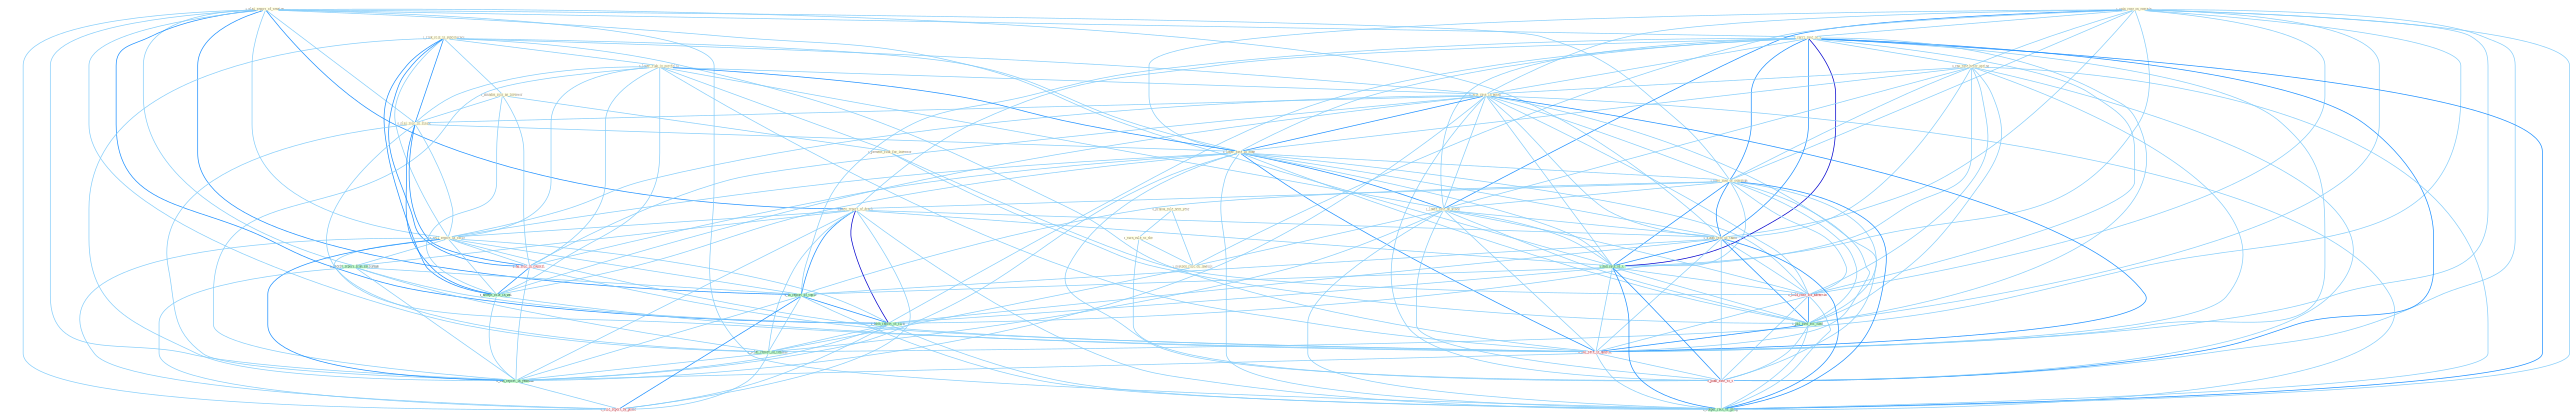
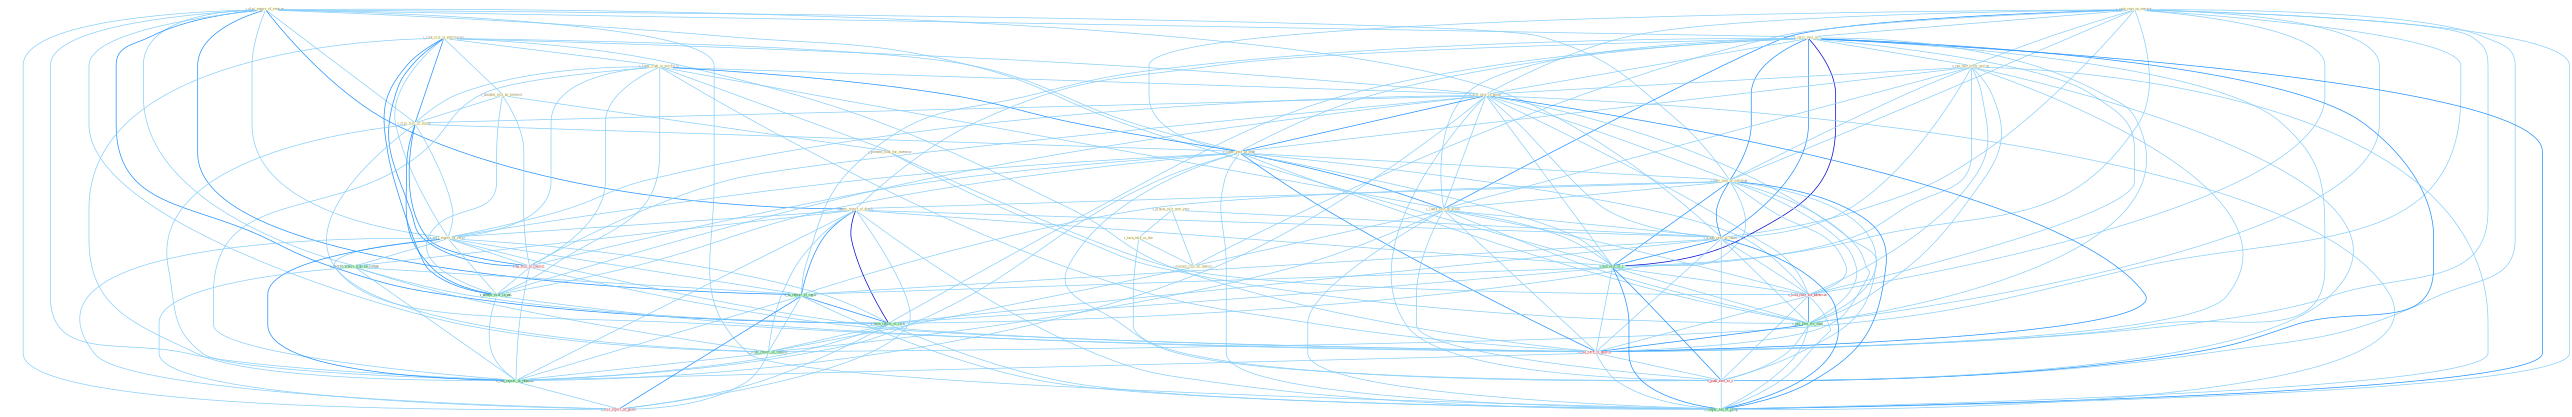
  graph {
    fontname="Courier Prime"
    node [color="#ffffe0" fixedsize=true fontcolor="#8b7d6b" fontname="Courier Prime" fontsize=4 shape=polygon style=filled]
    edge [color="#87cefa" fontname="Courier Prime" w=1]
    "1_plai_report_of_tension " [height=.06 width=.5]
    n2 [height=.06 label="1_risk_role_in_subcontract" width=.5]
    "1_rais_rate_on_contain " [height=.06 width=.5]
    "1_abandon_role_as_investor " [height=.06 width=.5]
    "1_carri_rate_of_% " [height=.06 width=.5]
    "0_eas_rate_befor_spring " [height=.06 width=.5]
    "0_lower_risk_in_portfolio " [height=.06 width=.5]
    "0_jolt_rate_in_month " [height=.06 width=.5]
    "0_propos_rule_next_year " [height=.06 width=.5]
    "0_plai_role_in_financ " [height=.06 width=.5]
    "0_lower_rate_in_come " [height=.06 width=.5]
    "1_have_rate_of_othernum " [height=.06 width=.5]
    "1_been_report_of_death " [height=.06 width=.5]
    "0_turn_rule_to_the " [height=.06 width=.5]
    "1_present_risk_for_investor " [height=.06 width=.5]
    "0_tell_report_in_offic " [height=.06 width=.5]
    "1_lower_rate_on_stock " [height=.06 width=.5]
    "1_slash_rate_of_taxat " [height=.06 width=.5]
    "1_postpon_rule_on_lawsuit " [height=.06 width=.5]
    "1_ha_role_in_countri " [color="#fff0f5" fontcolor="#b22222" height=.06 width=.5]
    "0_hold_rate_for_advertis " [color="#fff0f5" fontcolor="#b22222" height=.06 width=.5]
    "0_pai_rate_in_quarter " [color="#fff0f5" fontcolor="#b22222" height=.06 width=.5]
    "0_push_rate_to_% " [color="#fff0f5" fontcolor="#b22222" height=.06 width=.5]
    "0_file_report_by_phone " [color="#fff0f5" fontcolor="#b22222" height=.06 width=.5]
    "1_had_rate_of_% " [color="#BDFCC9" fontcolor="#2f4f4f" height=.06 width=.5]
    "1_receiv_report_from_entitynam " [color="#BDFCC9" fontcolor="#2f4f4f" height=.06 width=.5]
    "1_is_report_of_topic " [color="#BDFCC9" fontcolor="#2f4f4f" height=.06 width=.5]
    "1_been_report_of_firm " [color="#BDFCC9" fontcolor="#2f4f4f" height=.06 width=.5]
    "1_relai_report_on_tendenc " [color="#BDFCC9" fontcolor="#2f4f4f" height=.06 width=.5]
    "0_ran_report_in_yearnum " [color="#BDFCC9" fontcolor="#2f4f4f" height=.06 width=.5]
-   "1_compar_rate_of_group " [color="#BDFCC9" fontcolor="#2f4f4f" height=.06 width=.5]
+   "1_compar_rate_of_group " [color="#BDFCC9" fontcolor="#2f4f4f" height=.06 width=.5 label="1_compar_ran_of_group"]
    "0_accept_role_in_wai " [color="#BDFCC9" fontcolor="#2f4f4f" height=.06 width=.5]
    "1_pai_rate_for_fund " [color="#BDFCC9" fontcolor="#2f4f4f" height=.06 width=.5]
    subgraph sub_1 {
      "1_plai_report_of_tension "
      n2
      "1_rais_rate_on_contain "
      "1_abandon_role_as_investor "
      "1_carri_rate_of_% "
      "0_eas_rate_befor_spring "
      "0_lower_risk_in_portfolio "
      "0_jolt_rate_in_month "
      "0_propos_rule_next_year "
      "0_plai_role_in_financ "
      "0_lower_rate_in_come "
      "1_have_rate_of_othernum "
      "1_been_report_of_death "
      "0_turn_rule_to_the "
      "1_present_risk_for_investor "
      "0_tell_report_in_offic "
      "1_lower_rate_on_stock "
      "1_slash_rate_of_taxat "
      "1_postpon_rule_on_lawsuit "
    }
    subgraph sub_2 {
      "1_ha_role_in_countri "
      "0_hold_rate_for_advertis "
      "0_pai_rate_in_quarter "
      "0_push_rate_to_% "
      "0_file_report_by_phone "
    }
    "1_plai_report_of_tension " -- "1_carri_rate_of_% "
    "1_plai_report_of_tension " -- "0_plai_role_in_financ "
    "1_plai_report_of_tension " -- "1_have_rate_of_othernum "
    "1_plai_report_of_tension " -- "1_been_report_of_death " [color="#1e90ff" w=2]
    "1_plai_report_of_tension " -- "0_tell_report_in_offic "
    "1_plai_report_of_tension " -- "1_slash_rate_of_taxat "
    "1_plai_report_of_tension " -- "0_file_report_by_phone "
    "1_plai_report_of_tension " -- "1_had_rate_of_% "
    "1_plai_report_of_tension " -- "1_receiv_report_from_entitynam "
    "1_plai_report_of_tension " -- "1_is_report_of_topic " [color="#1e90ff" w=2]
    "1_plai_report_of_tension " -- "1_been_report_of_firm " [color="#1e90ff" w=2]
    "1_plai_report_of_tension " -- "1_relai_report_on_tendenc "
    "1_plai_report_of_tension " -- "0_ran_report_in_yearnum "
    "1_plai_report_of_tension " -- "1_compar_rate_of_group "
    n2 -- "1_abandon_role_as_investor "
    n2 -- "0_lower_risk_in_portfolio "
    n2 -- "0_jolt_rate_in_month "
    n2 -- "0_plai_role_in_financ " [color="#1e90ff" w=2]
    n2 -- "0_lower_rate_in_come "
    n2 -- "0_tell_report_in_offic "
    n2 -- "1_ha_role_in_countri " [color="#1e90ff" w=2]
    n2 -- "0_pai_rate_in_quarter "
    n2 -- "0_ran_report_in_yearnum "
    n2 -- "0_accept_role_in_wai " [color="#1e90ff" w=2]
    "1_rais_rate_on_contain " -- "1_carri_rate_of_% "
    "1_rais_rate_on_contain " -- "0_eas_rate_befor_spring "
    "1_rais_rate_on_contain " -- "0_jolt_rate_in_month "
    "1_rais_rate_on_contain " -- "0_lower_rate_in_come "
    "1_rais_rate_on_contain " -- "1_have_rate_of_othernum "
    "1_rais_rate_on_contain " -- "1_lower_rate_on_stock " [color="#1e90ff" w=2]
    "1_rais_rate_on_contain " -- "1_slash_rate_of_taxat "
    "1_rais_rate_on_contain " -- "1_postpon_rule_on_lawsuit "
    "1_rais_rate_on_contain " -- "0_hold_rate_for_advertis "
    "1_rais_rate_on_contain " -- "0_pai_rate_in_quarter "
    "1_rais_rate_on_contain " -- "0_push_rate_to_% "
    "1_rais_rate_on_contain " -- "1_had_rate_of_% "
    "1_rais_rate_on_contain " -- "1_relai_report_on_tendenc "
    "1_rais_rate_on_contain " -- "1_compar_rate_of_group "
    "1_rais_rate_on_contain " -- "1_pai_rate_for_fund "
    "1_abandon_role_as_investor " -- "0_plai_role_in_financ "
    "1_abandon_role_as_investor " -- "1_present_risk_for_investor "
    "1_abandon_role_as_investor " -- "1_ha_role_in_countri "
    "1_abandon_role_as_investor " -- "0_accept_role_in_wai "
    "1_carri_rate_of_% " -- "0_eas_rate_befor_spring "
    "1_carri_rate_of_% " -- "0_jolt_rate_in_month "
    "1_carri_rate_of_% " -- "0_lower_rate_in_come "
    "1_carri_rate_of_% " -- "1_have_rate_of_othernum " [color="#1e90ff" w=2]
    "1_carri_rate_of_% " -- "1_been_report_of_death "
    "1_carri_rate_of_% " -- "1_lower_rate_on_stock "
    "1_carri_rate_of_% " -- "1_slash_rate_of_taxat " [color="#1e90ff" w=2]
    "1_carri_rate_of_% " -- "0_hold_rate_for_advertis "
    "1_carri_rate_of_% " -- "0_pai_rate_in_quarter "
    "1_carri_rate_of_% " -- "0_push_rate_to_% " [color="#1e90ff" w=2]
    "1_carri_rate_of_% " -- "1_had_rate_of_% " [color="#0000cd" w=3]
    "1_carri_rate_of_% " -- "1_is_report_of_topic "
    "1_carri_rate_of_% " -- "1_been_report_of_firm "
    "1_carri_rate_of_% " -- "1_compar_rate_of_group " [color="#1e90ff" w=2]
    "1_carri_rate_of_% " -- "1_pai_rate_for_fund "
    "0_eas_rate_befor_spring " -- "0_jolt_rate_in_month "
    "0_eas_rate_befor_spring " -- "0_lower_rate_in_come "
    "0_eas_rate_befor_spring " -- "1_have_rate_of_othernum "
    "0_eas_rate_befor_spring " -- "1_lower_rate_on_stock "
    "0_eas_rate_befor_spring " -- "1_slash_rate_of_taxat "
    "0_eas_rate_befor_spring " -- "0_hold_rate_for_advertis "
    "0_eas_rate_befor_spring " -- "0_pai_rate_in_quarter "
    "0_eas_rate_befor_spring " -- "0_push_rate_to_% "
    "0_eas_rate_befor_spring " -- "1_had_rate_of_% "
    "0_eas_rate_befor_spring " -- "1_compar_rate_of_group "
    "0_eas_rate_befor_spring " -- "1_pai_rate_for_fund "
    "0_lower_risk_in_portfolio " -- "0_jolt_rate_in_month "
    "0_lower_risk_in_portfolio " -- "0_plai_role_in_financ "
    "0_lower_risk_in_portfolio " -- "0_lower_rate_in_come " [color="#1e90ff" w=2]
    "0_lower_risk_in_portfolio " -- "1_present_risk_for_investor "
    "0_lower_risk_in_portfolio " -- "0_tell_report_in_offic "
    "0_lower_risk_in_portfolio " -- "1_lower_rate_on_stock "
    "0_lower_risk_in_portfolio " -- "1_ha_role_in_countri "
    "0_lower_risk_in_portfolio " -- "0_pai_rate_in_quarter "
    "0_lower_risk_in_portfolio " -- "0_ran_report_in_yearnum "
    "0_lower_risk_in_portfolio " -- "0_accept_role_in_wai "
    "0_jolt_rate_in_month " -- "0_plai_role_in_financ "
    "0_jolt_rate_in_month " -- "0_lower_rate_in_come " [color="#1e90ff" w=2]
    "0_jolt_rate_in_month " -- "1_have_rate_of_othernum "
    "0_jolt_rate_in_month " -- "0_tell_report_in_offic "
    "0_jolt_rate_in_month " -- "1_lower_rate_on_stock "
    "0_jolt_rate_in_month " -- "1_slash_rate_of_taxat "
    "0_jolt_rate_in_month " -- "1_ha_role_in_countri "
    "0_jolt_rate_in_month " -- "0_hold_rate_for_advertis "
    "0_jolt_rate_in_month " -- "0_pai_rate_in_quarter " [color="#1e90ff" w=2]
    "0_jolt_rate_in_month " -- "0_push_rate_to_% "
    "0_jolt_rate_in_month " -- "1_had_rate_of_% "
    "0_jolt_rate_in_month " -- "0_ran_report_in_yearnum "
    "0_jolt_rate_in_month " -- "1_compar_rate_of_group "
    "0_jolt_rate_in_month " -- "0_accept_role_in_wai "
    "0_jolt_rate_in_month " -- "1_pai_rate_for_fund "
    "0_propos_rule_next_year " -- "0_turn_rule_to_the "
    "0_propos_rule_next_year " -- "1_postpon_rule_on_lawsuit "
    "0_plai_role_in_financ " -- "0_lower_rate_in_come "
    "0_plai_role_in_financ " -- "0_tell_report_in_offic "
    "0_plai_role_in_financ " -- "1_ha_role_in_countri " [color="#1e90ff" w=2]
    "0_plai_role_in_financ " -- "0_pai_rate_in_quarter "
    "0_plai_role_in_financ " -- "0_ran_report_in_yearnum "
    "0_plai_role_in_financ " -- "0_accept_role_in_wai " [color="#1e90ff" w=2]
    "0_lower_rate_in_come " -- "1_have_rate_of_othernum "
    "0_lower_rate_in_come " -- "0_tell_report_in_offic "
    "0_lower_rate_in_come " -- "1_lower_rate_on_stock " [color="#1e90ff" w=2]
-   "0_lower_rate_in_come " -- "1_slash_rate_of_taxat "
+   "0_propos_rule_next_year " -- "1_slash_rate_of_taxat "
    "0_lower_rate_in_come " -- "1_ha_role_in_countri "
    "0_lower_rate_in_come " -- "0_hold_rate_for_advertis "
    "0_lower_rate_in_come " -- "0_pai_rate_in_quarter " [color="#1e90ff" w=2]
    "0_lower_rate_in_come " -- "0_push_rate_to_% "
    "0_lower_rate_in_come " -- "1_had_rate_of_% "
    "0_lower_rate_in_come " -- "0_ran_report_in_yearnum "
    "0_lower_rate_in_come " -- "1_compar_rate_of_group "
    "0_lower_rate_in_come " -- "0_accept_role_in_wai "
    "0_lower_rate_in_come " -- "1_pai_rate_for_fund "
    "1_have_rate_of_othernum " -- "1_been_report_of_death "
    "1_have_rate_of_othernum " -- "1_lower_rate_on_stock "
    "1_have_rate_of_othernum " -- "1_slash_rate_of_taxat " [color="#1e90ff" w=2]
    "1_have_rate_of_othernum " -- "0_hold_rate_for_advertis "
    "1_have_rate_of_othernum " -- "0_pai_rate_in_quarter "
    "1_have_rate_of_othernum " -- "0_push_rate_to_% "
    "1_have_rate_of_othernum " -- "1_had_rate_of_% " [color="#1e90ff" w=2]
    "1_have_rate_of_othernum " -- "1_is_report_of_topic "
    "1_have_rate_of_othernum " -- "1_been_report_of_firm "
    "1_have_rate_of_othernum " -- "1_compar_rate_of_group " [color="#1e90ff" w=2]
    "1_have_rate_of_othernum " -- "1_pai_rate_for_fund "
    "1_been_report_of_death " -- "0_tell_report_in_offic "
    "1_been_report_of_death " -- "1_slash_rate_of_taxat "
    "1_been_report_of_death " -- "0_file_report_by_phone "
    "1_been_report_of_death " -- "1_had_rate_of_% "
    "1_been_report_of_death " -- "1_receiv_report_from_entitynam "
    "1_been_report_of_death " -- "1_is_report_of_topic " [color="#1e90ff" w=2]
    "1_been_report_of_death " -- "1_been_report_of_firm " [color="#0000cd" w=3]
    "1_been_report_of_death " -- "1_relai_report_on_tendenc "
    "1_been_report_of_death " -- "0_ran_report_in_yearnum "
    "1_been_report_of_death " -- "1_compar_rate_of_group "
    "0_turn_rule_to_the " -- "1_postpon_rule_on_lawsuit "
    "0_turn_rule_to_the " -- "0_push_rate_to_% "
    "1_present_risk_for_investor " -- "0_hold_rate_for_advertis "
    "1_present_risk_for_investor " -- "1_pai_rate_for_fund "
    "0_tell_report_in_offic " -- "1_ha_role_in_countri "
    "0_tell_report_in_offic " -- "0_pai_rate_in_quarter "
    "0_tell_report_in_offic " -- "0_file_report_by_phone "
    "0_tell_report_in_offic " -- "1_receiv_report_from_entitynam "
    "0_tell_report_in_offic " -- "1_is_report_of_topic "
    "0_tell_report_in_offic " -- "1_been_report_of_firm "
    "0_tell_report_in_offic " -- "1_relai_report_on_tendenc "
    "0_tell_report_in_offic " -- "0_ran_report_in_yearnum " [color="#1e90ff" w=2]
    "0_tell_report_in_offic " -- "0_accept_role_in_wai "
    "1_lower_rate_on_stock " -- "1_slash_rate_of_taxat "
    "1_lower_rate_on_stock " -- "1_postpon_rule_on_lawsuit "
    "1_lower_rate_on_stock " -- "0_hold_rate_for_advertis "
    "1_lower_rate_on_stock " -- "0_pai_rate_in_quarter "
    "1_lower_rate_on_stock " -- "0_push_rate_to_% "
    "1_lower_rate_on_stock " -- "1_had_rate_of_% "
    "1_lower_rate_on_stock " -- "1_relai_report_on_tendenc "
    "1_lower_rate_on_stock " -- "1_compar_rate_of_group "
    "1_lower_rate_on_stock " -- "1_pai_rate_for_fund "
    "1_slash_rate_of_taxat " -- "0_hold_rate_for_advertis "
    "1_slash_rate_of_taxat " -- "0_pai_rate_in_quarter "
    "1_slash_rate_of_taxat " -- "0_push_rate_to_% "
    "1_slash_rate_of_taxat " -- "1_had_rate_of_% " [color="#1e90ff" w=2]
    "1_slash_rate_of_taxat " -- "1_is_report_of_topic "
    "1_slash_rate_of_taxat " -- "1_been_report_of_firm "
    "1_slash_rate_of_taxat " -- "1_compar_rate_of_group " [color="#1e90ff" w=2]
-   "1_slash_rate_of_taxat " -- "1_pai_rate_for_fund " [color="#1e90ff"]
+   "1_slash_rate_of_taxat " -- "1_pai_rate_for_fund "
    "1_postpon_rule_on_lawsuit " -- "1_relai_report_on_tendenc "
    "1_ha_role_in_countri " -- "0_pai_rate_in_quarter "
    "1_ha_role_in_countri " -- "0_ran_report_in_yearnum "
-   "1_ha_role_in_countri " -- "0_accept_role_in_wai " [color="#1e90ff" w=2]
+   "1_ha_role_in_countri " -- "0_accept_role_in_wai " [w=2]
    "0_hold_rate_for_advertis " -- "0_pai_rate_in_quarter "
    "0_hold_rate_for_advertis " -- "0_push_rate_to_% "
    "0_hold_rate_for_advertis " -- "1_compar_rate_of_group "
    "0_hold_rate_for_advertis " -- "1_pai_rate_for_fund " [color="#1e90ff" w=2]
    "0_pai_rate_in_quarter " -- "0_push_rate_to_% "
    "0_pai_rate_in_quarter " -- "0_ran_report_in_yearnum "
    "0_pai_rate_in_quarter " -- "1_compar_rate_of_group "
    "0_push_rate_to_% " -- "1_compar_rate_of_group "
    "1_had_rate_of_% " -- "0_hold_rate_for_advertis "
    "1_had_rate_of_% " -- "0_pai_rate_in_quarter "
    "1_had_rate_of_% " -- "0_push_rate_to_% " [color="#1e90ff" w=2]
    "1_had_rate_of_% " -- "1_is_report_of_topic "
    "1_had_rate_of_% " -- "1_been_report_of_firm "
    "1_had_rate_of_% " -- "1_compar_rate_of_group " [color="#1e90ff" w=2]
    "1_had_rate_of_% " -- "1_pai_rate_for_fund "
    "1_receiv_report_from_entitynam " -- "0_file_report_by_phone "
    "1_receiv_report_from_entitynam " -- "1_is_report_of_topic "
    "1_receiv_report_from_entitynam " -- "1_been_report_of_firm "
    "1_receiv_report_from_entitynam " -- "1_relai_report_on_tendenc "
    "1_receiv_report_from_entitynam " -- "0_ran_report_in_yearnum "
    "1_is_report_of_topic " -- "0_file_report_by_phone " [color="#1e90ff"]
    "1_is_report_of_topic " -- "1_been_report_of_firm " [color="#1e90ff" w=2]
    "1_is_report_of_topic " -- "1_relai_report_on_tendenc "
    "1_is_report_of_topic " -- "0_ran_report_in_yearnum "
    "1_is_report_of_topic " -- "1_compar_rate_of_group "
    "1_been_report_of_firm " -- "0_file_report_by_phone "
    "1_been_report_of_firm " -- "1_relai_report_on_tendenc "
    "1_been_report_of_firm " -- "0_ran_report_in_yearnum "
    "1_been_report_of_firm " -- "1_compar_rate_of_group "
    "1_relai_report_on_tendenc " -- "0_file_report_by_phone "
    "1_relai_report_on_tendenc " -- "0_ran_report_in_yearnum "
    "0_ran_report_in_yearnum " -- "0_file_report_by_phone "
    "0_accept_role_in_wai " -- "0_pai_rate_in_quarter "
    "0_accept_role_in_wai " -- "0_ran_report_in_yearnum "
    "1_pai_rate_for_fund " -- "0_pai_rate_in_quarter " [color="#1e90ff" w=2]
    "1_pai_rate_for_fund " -- "0_push_rate_to_% "
    "1_pai_rate_for_fund " -- "1_compar_rate_of_group "
  }
